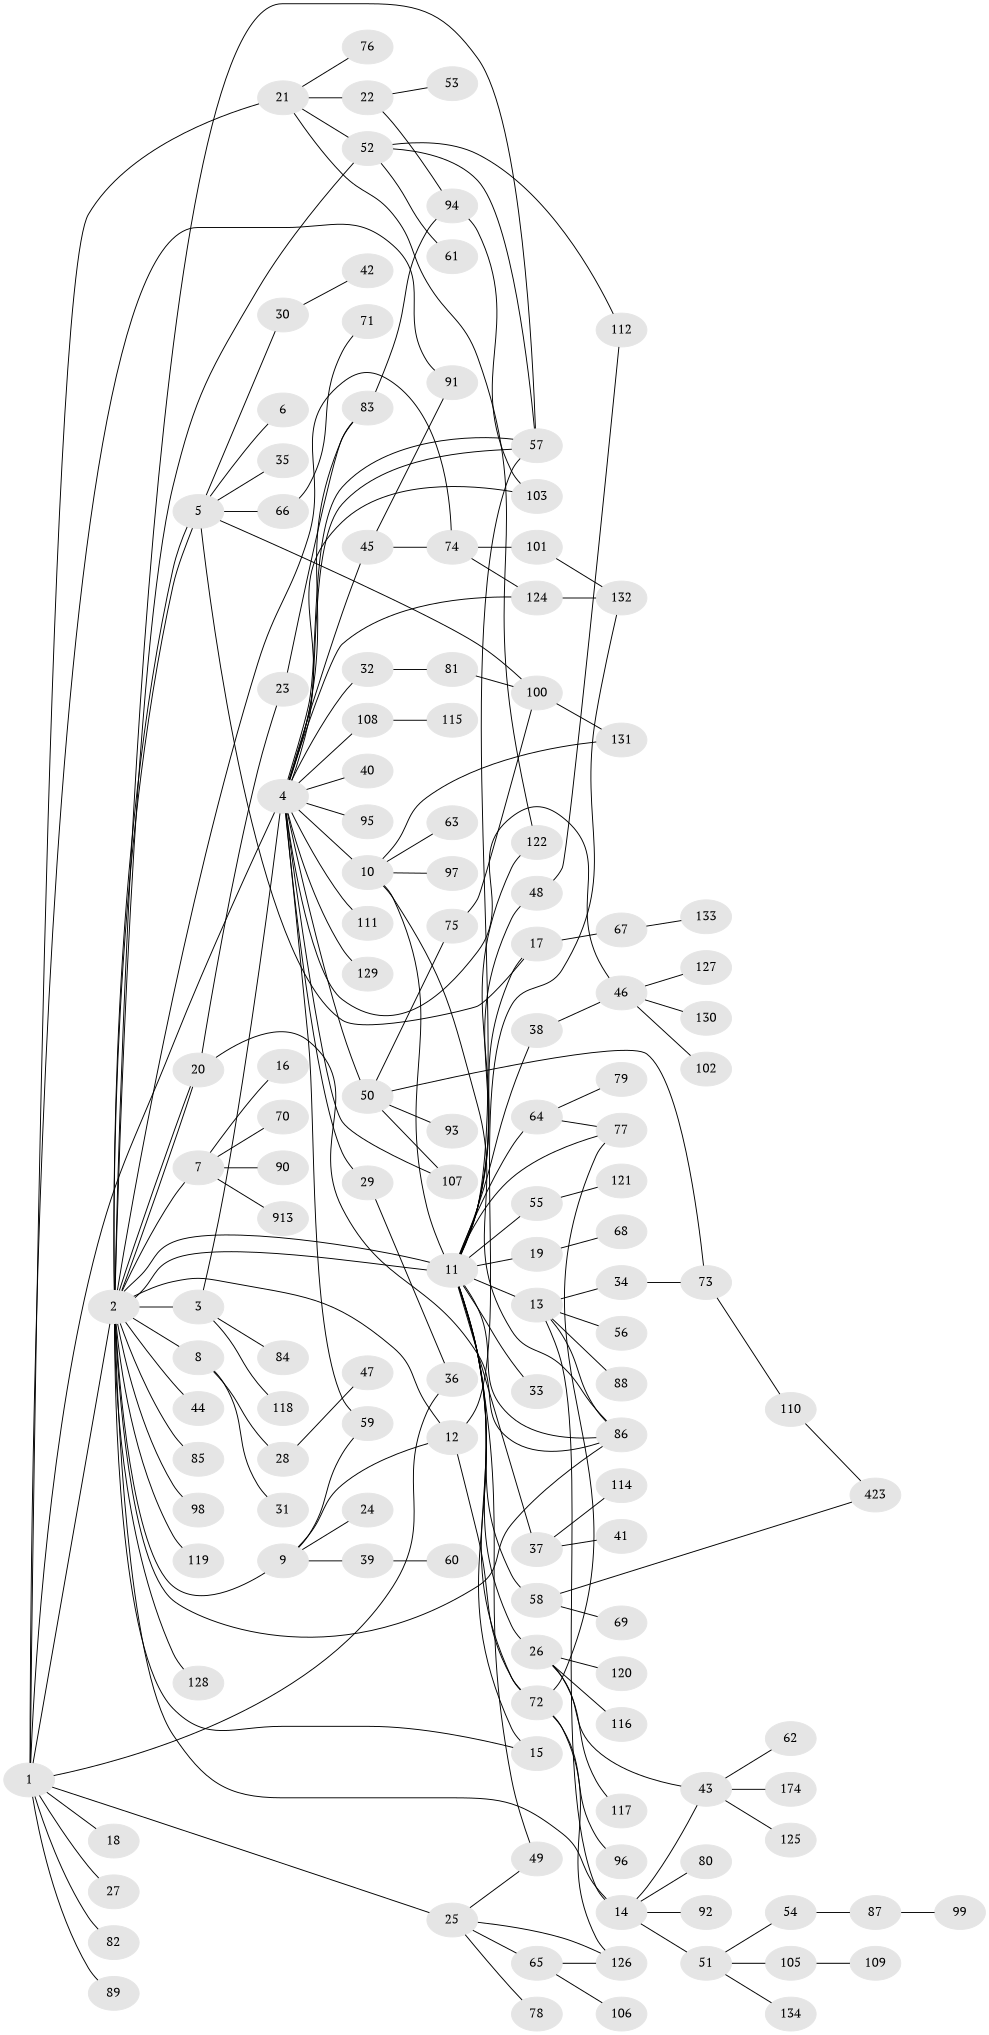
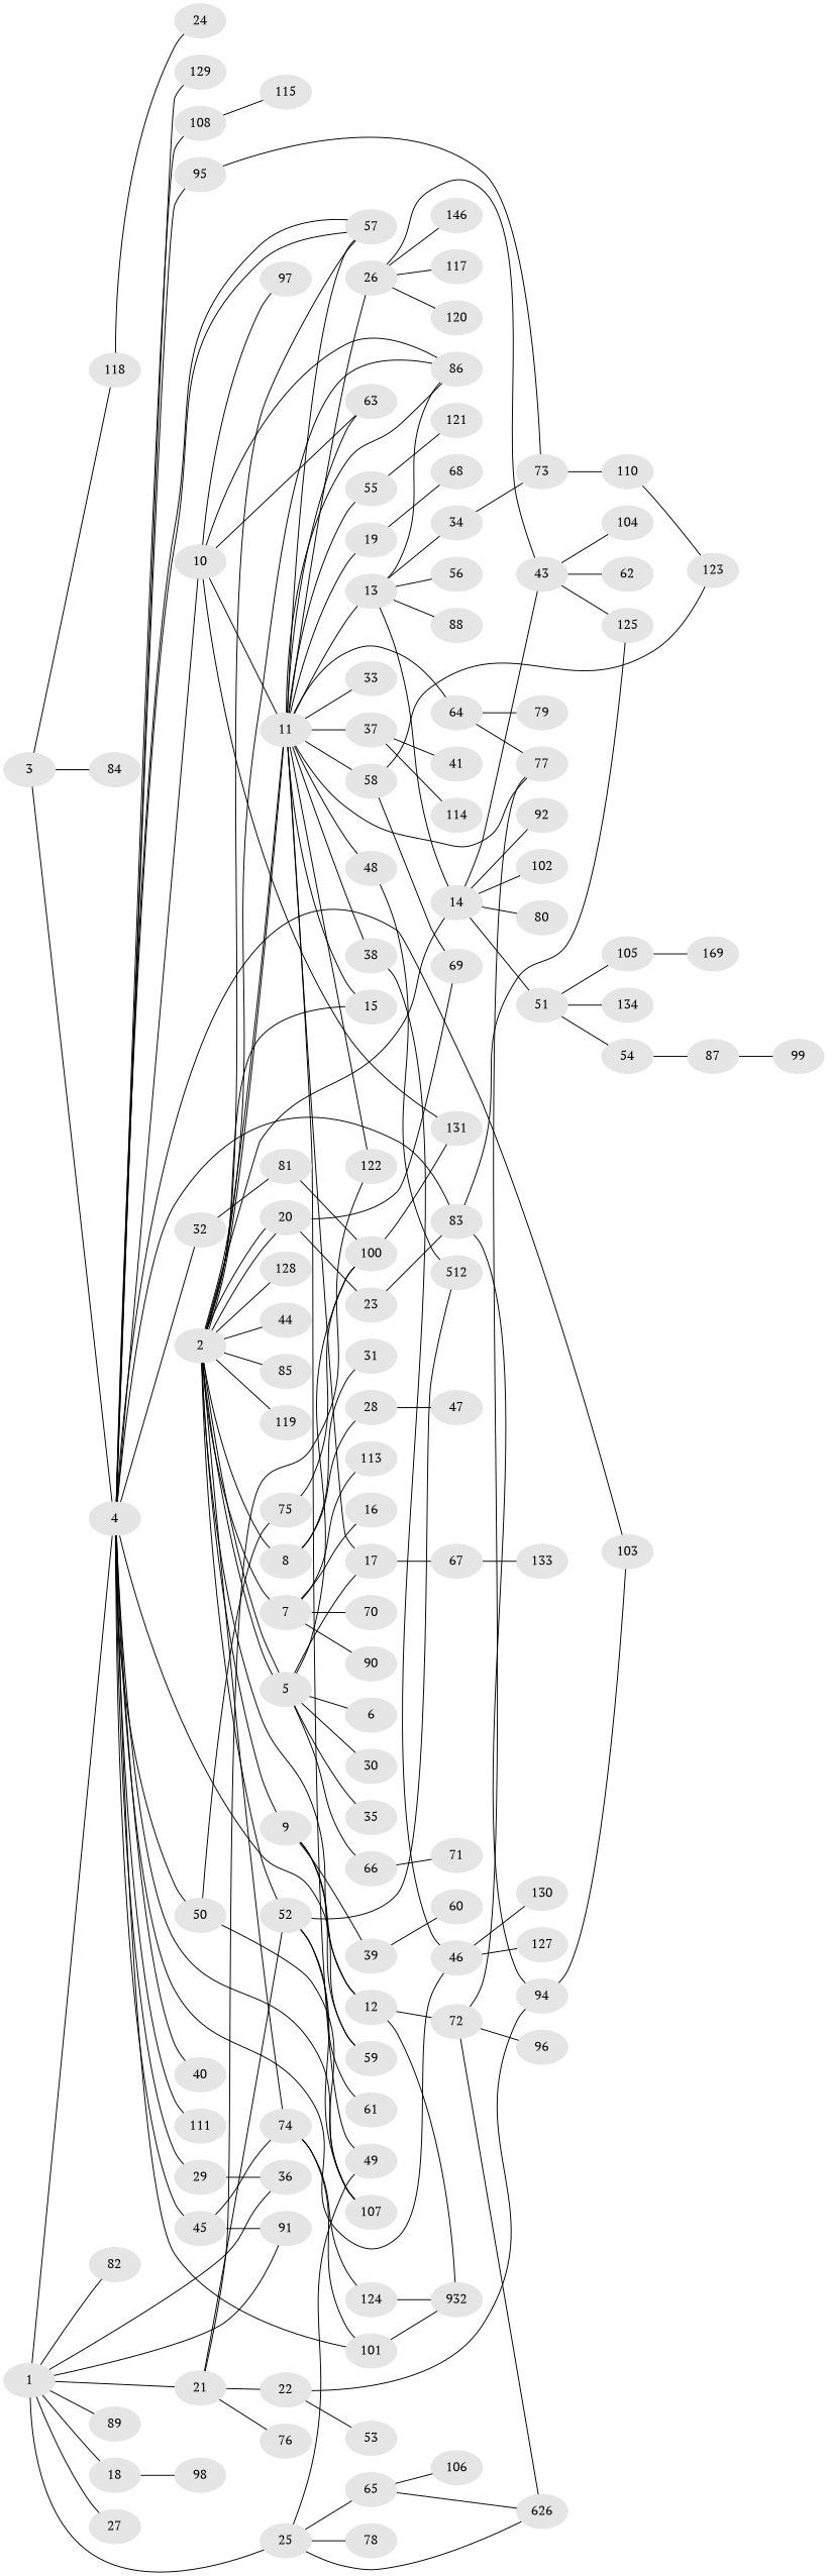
  graph {
    fontname="PT Serif"
    rankdir=LR
    node [color=gray90 fontname="PT Serif" style=filled]
    edge [fontname="PT Serif"]
    1
    2
    4
    18
    21
    25
    27
    36
    82
    89
    91
    3
    5
    7
    8
    9
    11
    12
    14
    15
    20
    44
    52
    57
    74
    85
    86
    98
    119
    128
    10
    29
    32
    40
    45
    46
    50
    59
    83
    95
    103
    107
    108
    111
    124
    129
    122
    22
    76
    49
    65
    78
-   126
+   126 [label=626]
    84
    118
    6
    17
    30
    35
    66
    100
    16
    70
    90
-   113 [label=913]
+   113
    28
    31
    24
    39
    13
    19
    26
    33
    37
    38
    48
    55
    58
    64
    72
    77
-   132
+   132 [label=932]
    43
    51
    80
    92
    102
    23
-   112
+   112 [label=512]
    61
    101
    63
    97
    131
    34
    56
    88
    81
    127
    130
    73
    75
-   93
    94
    125
    115
    67
-   42
    71
    47
    60
    68
-   116
+   116 [label=146]
    117
    120
    41
    114
    121
    69
-   123 [label=423]
+   123
    79
    96
    62
-   104 [label=174]
+   104
    54
    105
    134
    133
    53
    106
    110
    87
-   109
+   109 [label=169]
    99
-   1 -- 2
    1 -- 4
    1 -- 18
    1 -- 21
    1 -- 25
    1 -- 27
    1 -- 36
    1 -- 82
    1 -- 89
    1 -- 91
-   2 -- 3
    2 -- 5
    2 -- 5
    2 -- 7
    2 -- 8
    2 -- 9
    2 -- 11
    2 -- 11
    2 -- 12
    2 -- 14
    2 -- 15
    2 -- 20
    2 -- 20
    2 -- 44
    2 -- 52
    2 -- 57
    2 -- 74
    2 -- 85
    2 -- 86
-   2 -- 98
+   18 -- 98
    2 -- 119
    2 -- 128
    4 -- 57
    4 -- 57
    4 -- 10
    4 -- 29
    4 -- 32
    4 -- 40
    4 -- 45
    4 -- 46
    4 -- 50
    4 -- 59
    4 -- 83
    4 -- 95
    4 -- 103
    4 -- 107
    4 -- 108
    4 -- 111
-   4 -- 124
+   4 -- 101
    4 -- 129
    21 -- 52
    21 -- 122
    21 -- 22
    21 -- 76
    25 -- 49
    25 -- 65
    25 -- 78
    25 -- 126
    3 -- 4
    3 -- 84
    3 -- 118
    5 -- 6
    5 -- 17
    5 -- 30
    5 -- 35
    5 -- 66
    5 -- 100
    7 -- 16
    7 -- 70
    7 -- 90
    7 -- 113
    8 -- 28
    8 -- 31
    9 -- 12
    9 -- 59
-   9 -- 24
+   118 -- 24
    9 -- 39
    11 -- 15
    11 -- 57
    11 -- 86
    11 -- 122
    11 -- 49
    11 -- 17
    11 -- 13
    11 -- 19
    11 -- 26
    11 -- 33
    11 -- 37
    11 -- 38
    11 -- 48
    11 -- 55
    11 -- 58
    11 -- 64
-   11 -- 72
+   11 -- 63
    11 -- 77
    12 -- 72
    12 -- 132
    14 -- 43
    14 -- 51
    14 -- 80
    14 -- 92
-   46 -- 102
-   20 -- 86
+   14 -- 102
+   20 -- 69
    20 -- 23
-   52 -- 57
+   52 -- 107
    52 -- 112
    52 -- 61
    74 -- 124
    74 -- 101
    10 -- 11
    10 -- 86
    10 -- 63
    10 -- 97
    10 -- 131
    29 -- 36
    32 -- 81
    45 -- 91
    45 -- 74
    46 -- 127
    46 -- 130
    50 -- 107
-   50 -- 73
+   95 -- 73
    50 -- 75
-   50 -- 93
    83 -- 94
+   83 -- 125
    108 -- 115
    124 -- 132
    22 -- 94
    22 -- 53
    65 -- 126
    65 -- 106
    17 -- 67
-   30 -- 42
    66 -- 71
    100 -- 131
    28 -- 47
    39 -- 60
    13 -- 14
    13 -- 86
    13 -- 34
    13 -- 56
    13 -- 88
    19 -- 68
    26 -- 43
    26 -- 116
    26 -- 117
    26 -- 120
    37 -- 41
    37 -- 114
    38 -- 46
    48 -- 112
    55 -- 121
    58 -- 69
    58 -- 123
    64 -- 77
    64 -- 79
    72 -- 126
    72 -- 77
    72 -- 96
    43 -- 125
    43 -- 62
    43 -- 104
    51 -- 54
    51 -- 105
    51 -- 134
    23 -- 83
    101 -- 132
    34 -- 73
    81 -- 100
    73 -- 110
    75 -- 100
    94 -- 103
    67 -- 133
    54 -- 87
    105 -- 109
    110 -- 123
    87 -- 99
  }
